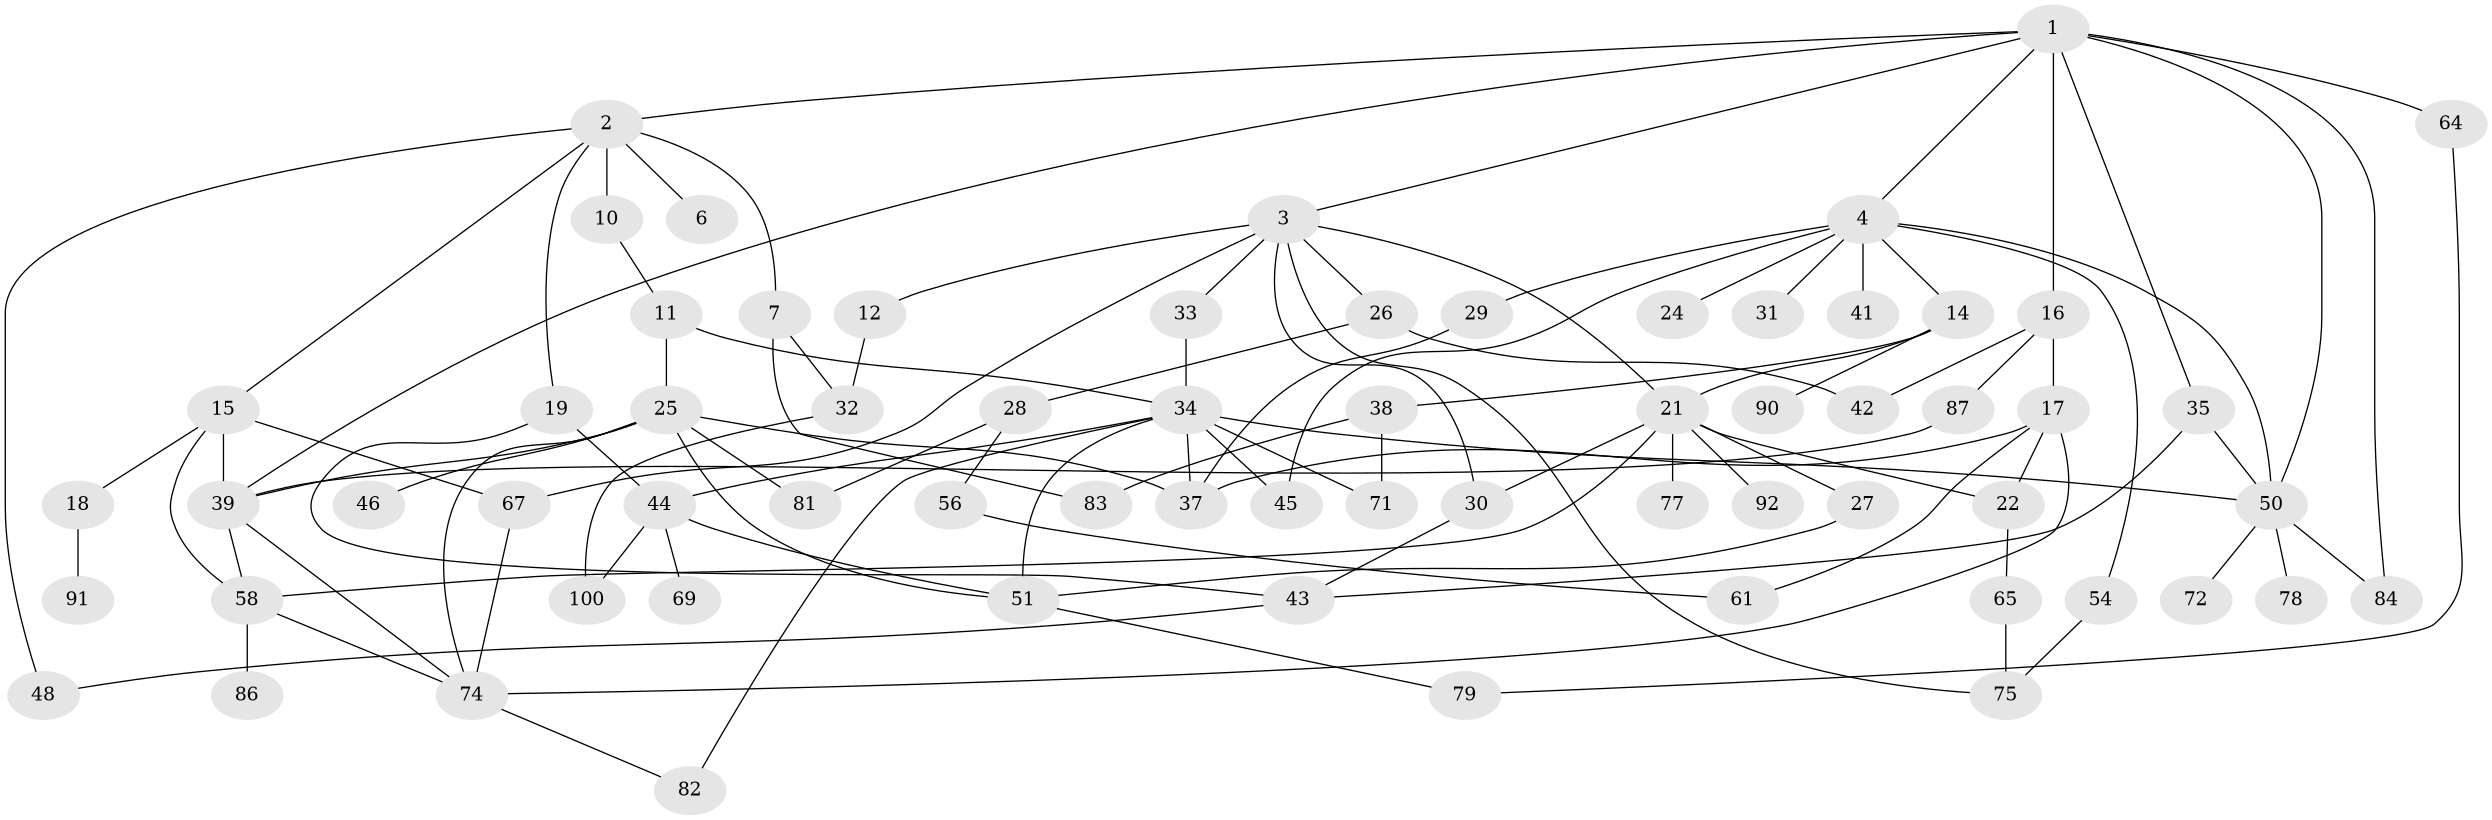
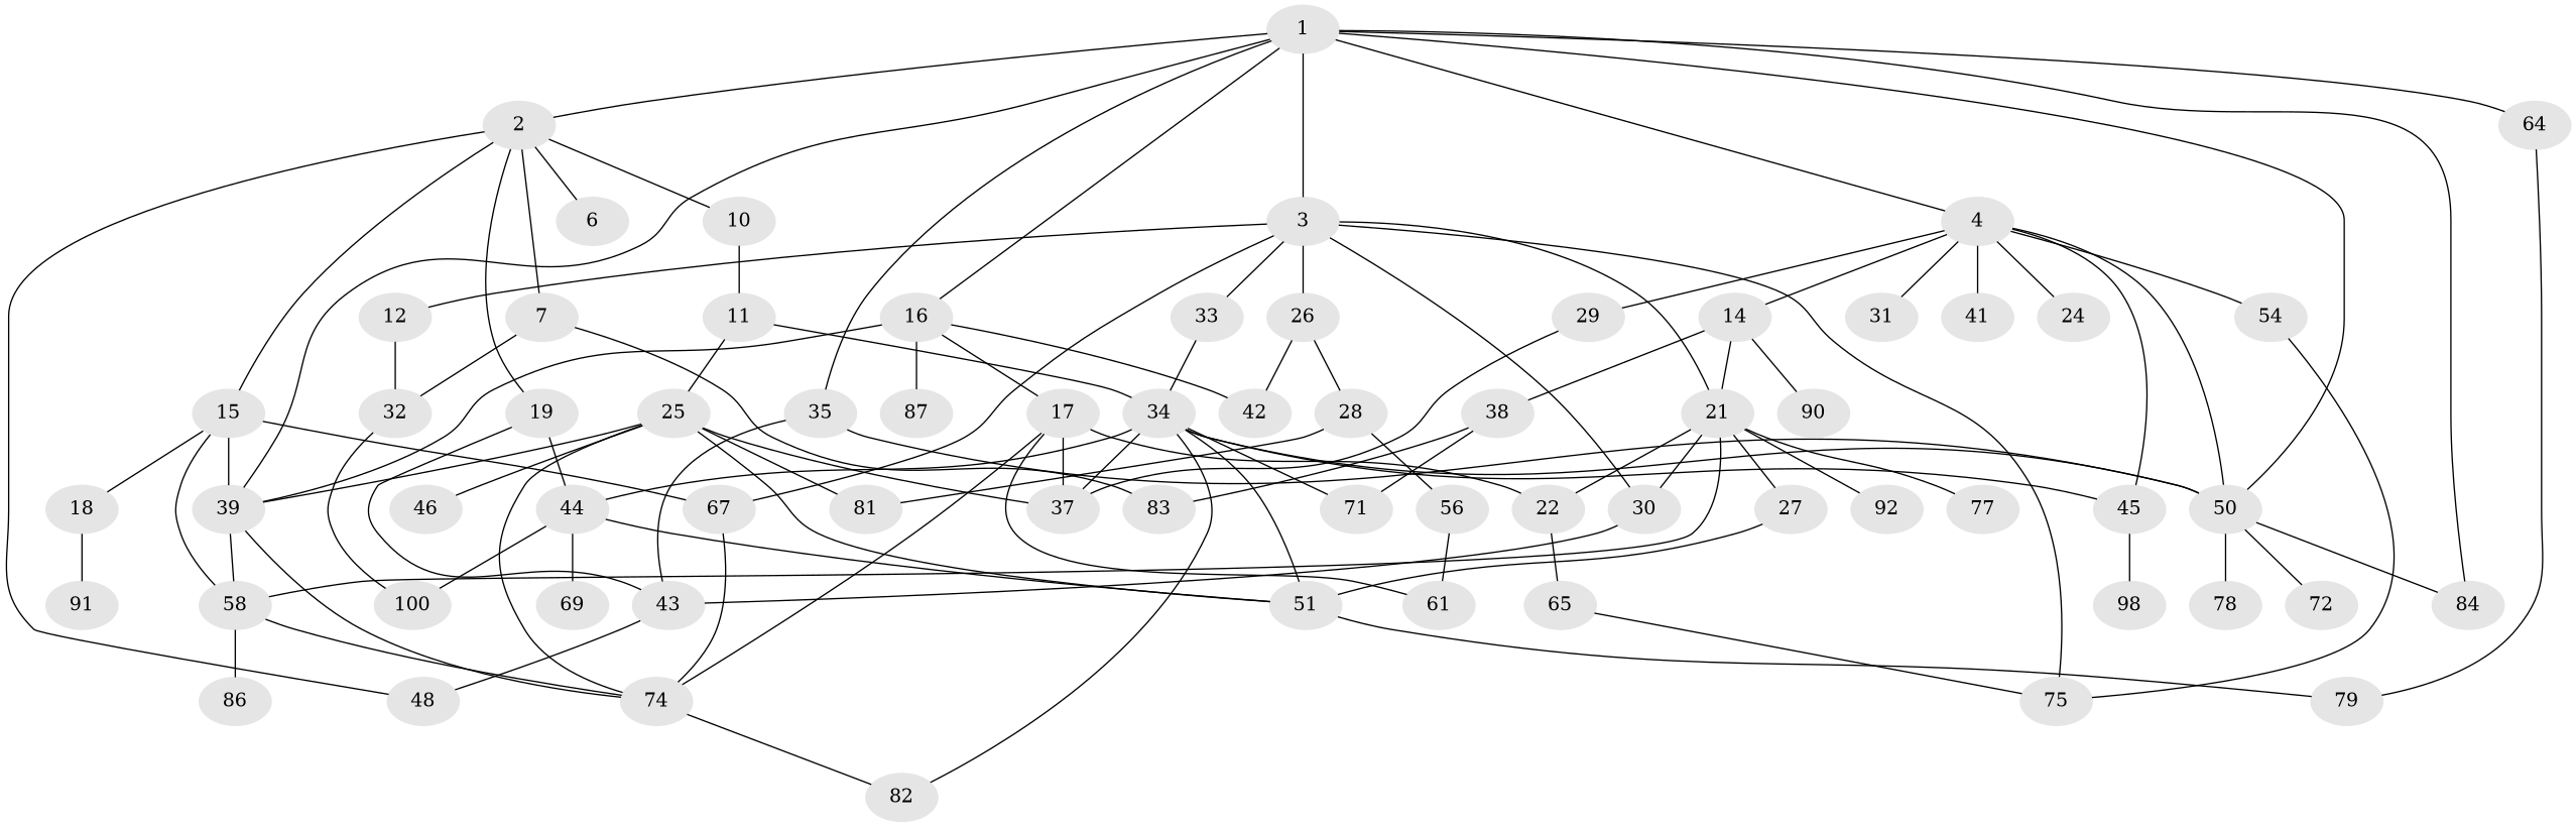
  graph {
    node [color=gray90 style=filled]
    1 [super="+36"]
    2 [super="+9"]
    3 [super="+8"]
    4 [super="+5"]
    16 [super="+85"]
    35 [super="+68"]
    39 [super="+53"]
    50 [super="+52"]
    64 [super="+88"]
    84 [super="+99"]
    6 [super="+20"]
    7 [super="+55"]
    10
    15 [super="+23"]
    19
    48
    12 [super="+97"]
    21 [super="+76"]
    26 [super="+89"]
    30 [super="+59"]
    33
    67 [super="+70"]
    75 [super="+101"]
    14 [super="+47"]
    24
    29
    31
    41
    45 [super="+63"]
    54
    17 [super="+96"]
    42
    87
    43 [super="+49"]
    58 [super="+73"]
    74 [super="+93"]
    72
    78 [super="+94"]
    79
    32 [super="+40"]
    83
    11 [super="+13"]
    18
    44 [super="+60"]
    22
    27
    77
    92
    28 [super="+80"]
    34 [super="+66"]
    38 [super="+62"]
    90
    37
+   98
    100
    25 [super="+57"]
    46
    51
    81
    71
    82
    91
    86
    61
    65
    69
    56
    1 -- 2
    1 -- 3
    1 -- 4
    1 -- 16
    1 -- 35
    1 -- 39
    1 -- 50
    1 -- 64
    1 -- 84
    2 -- 6
    2 -- 7
    2 -- 10
    2 -- 15
    2 -- 19
    2 -- 48
    3 -- 12
    3 -- 21
    3 -- 26
    3 -- 30
    3 -- 33
    3 -- 67
    3 -- 75
    4 -- 50
    4 -- 14
    4 -- 24
    4 -- 29
    4 -- 31
    4 -- 41
    4 -- 45
    4 -- 54
-   87 -- 39
+   16 -- 39
    16 -- 17
    16 -- 42
    16 -- 87
    35 -- 50
    35 -- 43
    39 -- 58
    39 -- 74
    50 -- 84
    50 -- 72
    50 -- 78
    64 -- 79
    7 -- 32
    7 -- 83
    10 -- 11
    15 -- 39
    15 -- 67
    15 -- 58
    15 -- 18
    19 -- 43
    19 -- 44
    12 -- 32
    21 -- 30
    21 -- 58
    21 -- 22
    21 -- 27
    21 -- 77
    21 -- 92
    26 -- 42
    26 -- 28
    30 -- 43
    33 -- 34
    67 -- 74
    14 -- 21
    14 -- 38
    14 -- 90
    29 -- 37
+   45 -- 98
    54 -- 75
    17 -- 74
    17 -- 22
    17 -- 37
    17 -- 61
    43 -- 48
    58 -- 74
    58 -- 86
    74 -- 82
    32 -- 100
    11 -- 34
    11 -- 25
    18 -- 91
    44 -- 100
    44 -- 51
    44 -- 69
    22 -- 65
    27 -- 51
    28 -- 81
    28 -- 56
    34 -- 50
    34 -- 45
    34 -- 44
    34 -- 37
    34 -- 51
    34 -- 71
    34 -- 82
    38 -- 83
    38 -- 71
    25 -- 39
    25 -- 74
    25 -- 37
    25 -- 46
    25 -- 51
    25 -- 81
    51 -- 79
    65 -- 75
    56 -- 61
  }
